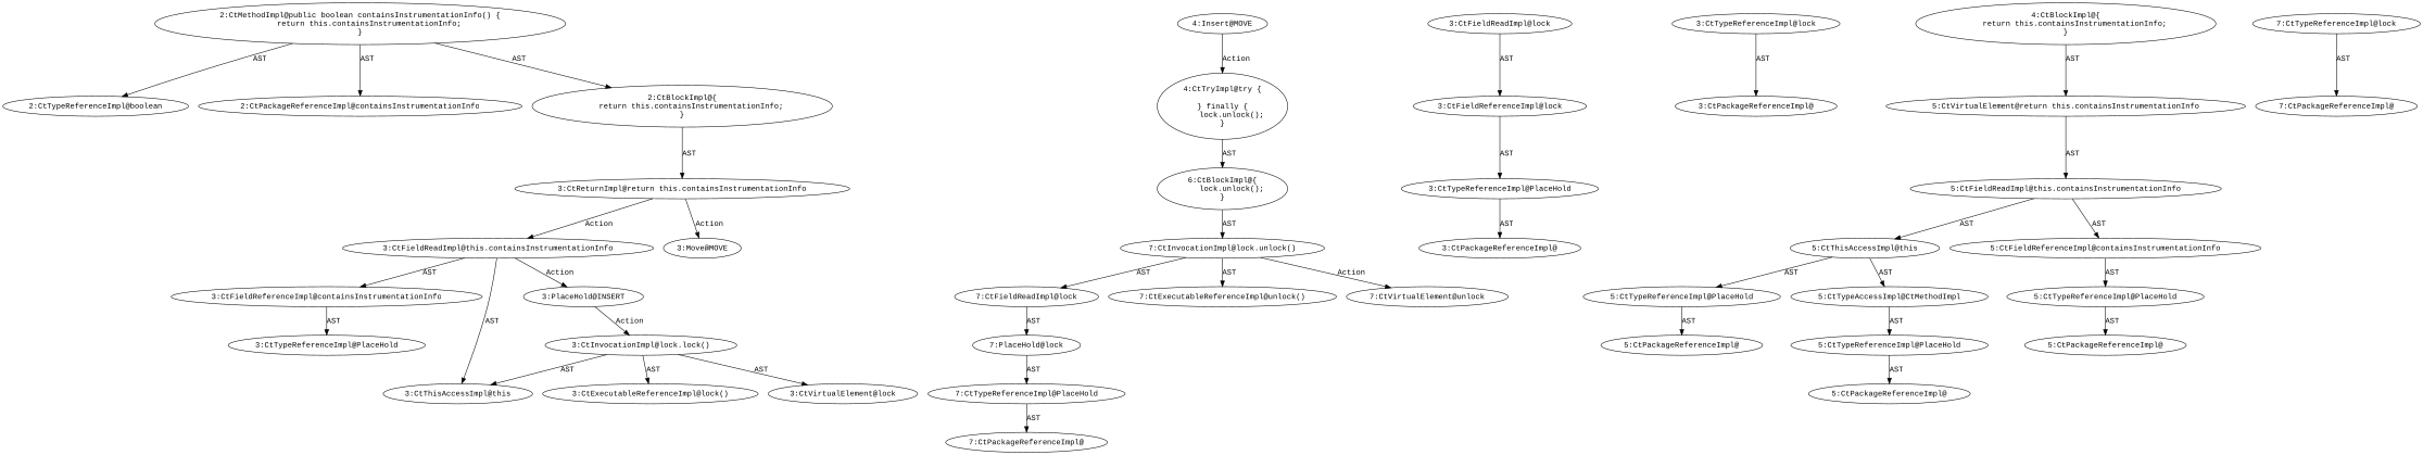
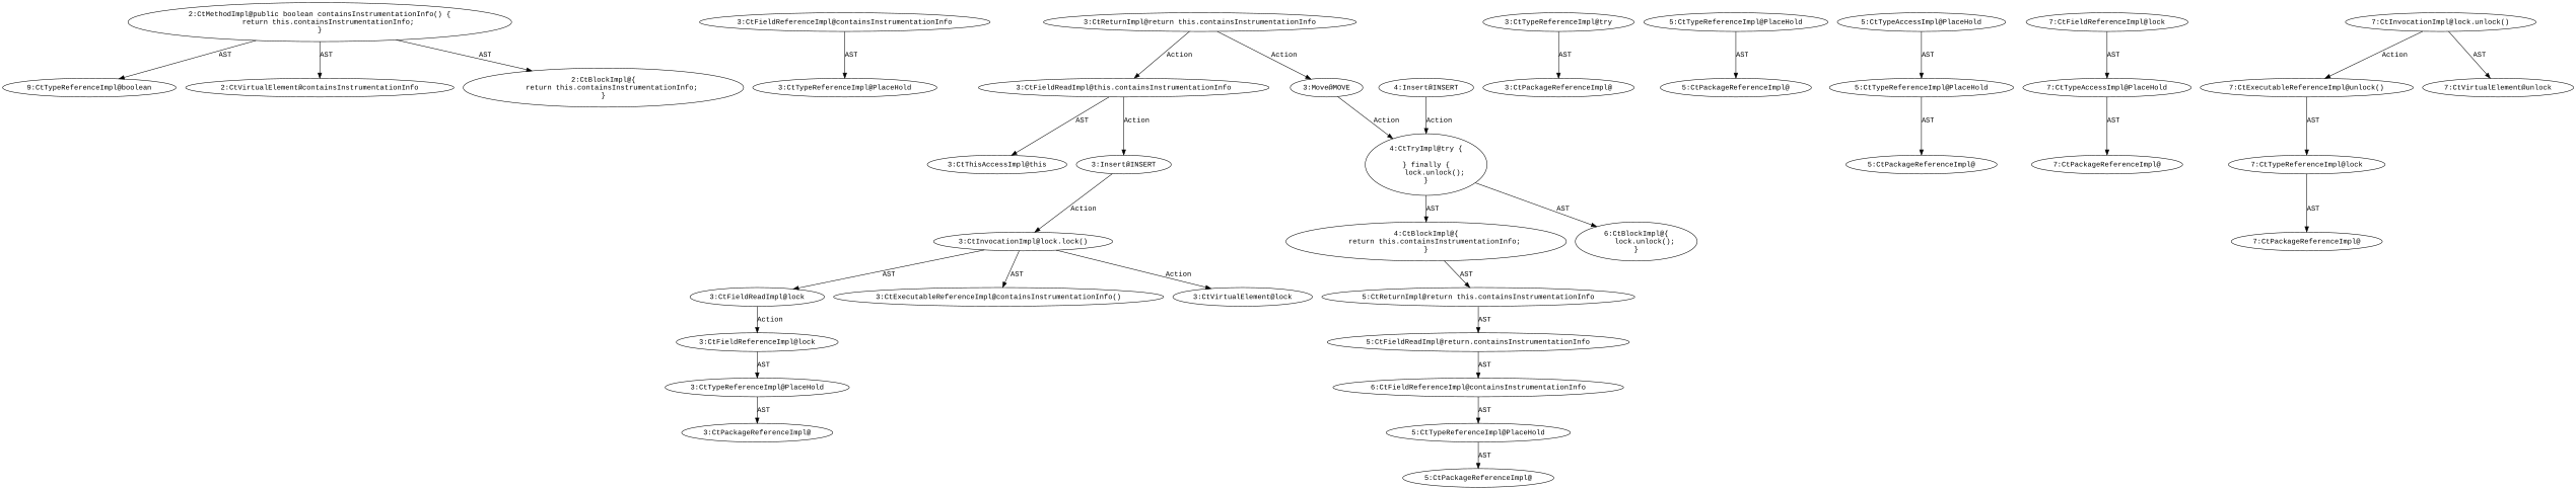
  digraph {
    fontname="Liberation Mono"
    node [fontname="Liberation Mono" shape=ellipse]
    edge [fontname="Liberation Mono"]
-   n1 [label="2:CtTypeReferenceImpl@boolean"]
-   n2 [label="2:CtPackageReferenceImpl@containsInstrumentationInfo"]
+   n1 [label="9:CtTypeReferenceImpl@boolean"]
+   n2 [label="2:CtVirtualElement@containsInstrumentationInfo"]
    n3 [label="3:CtFieldReferenceImpl@containsInstrumentationInfo"]
    n4 [label="3:CtTypeReferenceImpl@PlaceHold"]
    n5 [label="3:CtFieldReadImpl@this.containsInstrumentationInfo"]
    n6 [label="3:CtThisAccessImpl@this"]
-   n7 [label="3:PlaceHold@INSERT"]
+   n7 [label="3:Insert@INSERT"]
    n8 [label="3:CtReturnImpl@return this.containsInstrumentationInfo"]
    n9 [label="3:Move@MOVE"]
    n10 [label="4:CtTryImpl@try \{\n\n\} finally \{\n    lock.unlock();\n\}"]
    n11 [label="2:CtBlockImpl@\{\n    return this.containsInstrumentationInfo;\n\}"]
    n12 [label="3:CtInvocationImpl@lock.lock()"]
-   n13 [label="4:Insert@MOVE"]
+   n13 [label="4:Insert@INSERT"]
    n14 [label="2:CtMethodImpl@public boolean containsInstrumentationInfo() \{\n    return this.containsInstrumentationInfo;\n\}"]
    n15 [label="3:CtFieldReadImpl@lock"]
-   n16 [label="3:CtExecutableReferenceImpl@lock()"]
+   n16 [label="3:CtExecutableReferenceImpl@containsInstrumentationInfo()"]
    n17 [label="3:CtVirtualElement@lock"]
    n18 [label="3:CtPackageReferenceImpl@"]
    n19 [label="3:CtTypeReferenceImpl@PlaceHold"]
    n20 [label="3:CtFieldReferenceImpl@lock"]
    n21 [label="3:CtPackageReferenceImpl@"]
-   n22 [label="3:CtTypeReferenceImpl@lock"]
+   n22 [label="3:CtTypeReferenceImpl@try"]
    n23 [label="4:CtBlockImpl@\{\n    return this.containsInstrumentationInfo;\n\}"]
    n24 [label="6:CtBlockImpl@\{\n    lock.unlock();\n\}"]
    n25 [label="5:CtPackageReferenceImpl@"]
    n26 [label="5:CtTypeReferenceImpl@PlaceHold"]
    n27 [label="5:CtPackageReferenceImpl@"]
    n28 [label="5:CtTypeReferenceImpl@PlaceHold"]
-   n29 [label="5:CtTypeAccessImpl@CtMethodImpl"]
-   n30 [label="5:CtThisAccessImpl@this"]
+   n29 [label="5:CtTypeAccessImpl@PlaceHold"]
    n31 [label="5:CtPackageReferenceImpl@"]
    n32 [label="5:CtTypeReferenceImpl@PlaceHold"]
-   n33 [label="5:CtFieldReferenceImpl@containsInstrumentationInfo"]
-   n34 [label="5:CtFieldReadImpl@this.containsInstrumentationInfo"]
-   n35 [label="5:CtVirtualElement@return this.containsInstrumentationInfo"]
+   n33 [label="6:CtFieldReferenceImpl@containsInstrumentationInfo"]
+   n34 [label="5:CtFieldReadImpl@return.containsInstrumentationInfo"]
+   n35 [label="5:CtReturnImpl@return this.containsInstrumentationInfo"]
    n36 [label="7:CtPackageReferenceImpl@"]
-   n37 [label="7:CtTypeReferenceImpl@PlaceHold"]
-   n38 [label="7:PlaceHold@lock"]
-   n39 [label="7:CtFieldReadImpl@lock"]
+   n37 [label="7:CtTypeAccessImpl@PlaceHold"]
+   n38 [label="7:CtFieldReferenceImpl@lock"]
    n40 [label="7:CtPackageReferenceImpl@"]
    n41 [label="7:CtTypeReferenceImpl@lock"]
    n42 [label="7:CtExecutableReferenceImpl@unlock()"]
    n43 [label="7:CtInvocationImpl@lock.unlock()"]
    n44 [label="7:CtVirtualElement@unlock"]
    n3 -> n4 [label=AST]
-   n5 -> n3 [label=AST]
    n5 -> n6 [label=AST]
    n5 -> n7 [label=Action]
    n7 -> n12 [label=Action]
    n8 -> n5 [label=Action]
    n8 -> n9 [label=Action]
+   n9 -> n10 [label=Action]
+   n10 -> n23 [label=AST]
    n10 -> n24 [label=AST]
-   n11 -> n8 [label=AST]
-   n12 -> n6 [label=AST]
+   n12 -> n15 [label=AST]
    n12 -> n16 [label=AST]
-   n12 -> n17 [label=AST]
+   n12 -> n17 [label=Action]
    n13 -> n10 [label=Action]
    n14 -> n1 [label=AST]
    n14 -> n2 [label=AST]
    n14 -> n11 [label=AST]
-   n15 -> n20 [label=AST]
+   n15 -> n20 [label=Action]
    n19 -> n18 [label=AST]
    n20 -> n19 [label=AST]
    n22 -> n21 [label=AST]
    n23 -> n35 [label=AST]
-   n24 -> n43 [label=AST]
    n26 -> n25 [label=AST]
    n28 -> n27 [label=AST]
    n29 -> n28 [label=AST]
-   n30 -> n26 [label=AST]
-   n30 -> n29 [label=AST]
    n32 -> n31 [label=AST]
    n33 -> n32 [label=AST]
-   n34 -> n30 [label=AST]
    n34 -> n33 [label=AST]
    n35 -> n34 [label=AST]
    n37 -> n36 [label=AST]
    n38 -> n37 [label=AST]
-   n39 -> n38 [label=AST]
    n41 -> n40 [label=AST]
-   n43 -> n39 [label=AST]
-   n43 -> n42 [label=AST]
-   n43 -> n44 [label=Action]
+   n42 -> n41 [label=AST]
+   n43 -> n42 [label=Action]
+   n43 -> n44 [label=AST]
  }
